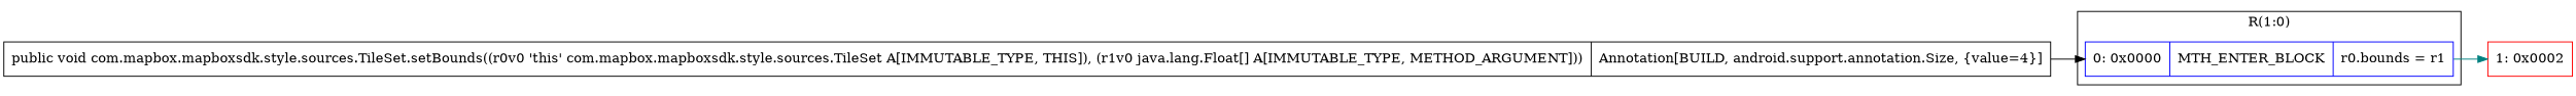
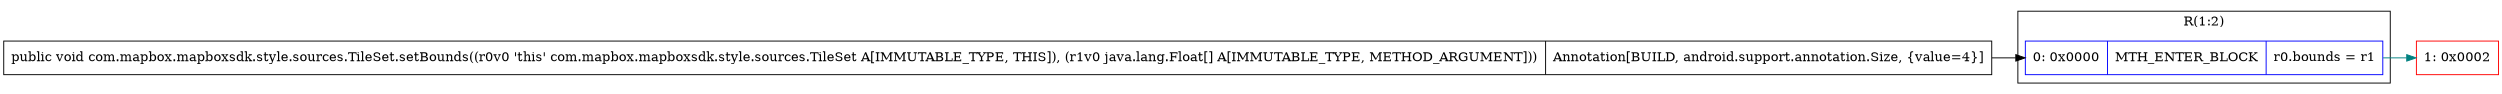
  digraph {
    rankdir=LR
    node [shape=record]
    edge [style=solid]
    n1 [color=blue label="{0\:\ 0x0000|MTH_ENTER_BLOCK\l|r0.bounds = r1\l}"]
    n2 [color=red label="{1\:\ 0x0002}"]
    n3 [label="{public void com.mapbox.mapboxsdk.style.sources.TileSet.setBounds((r0v0 'this' com.mapbox.mapboxsdk.style.sources.TileSet A[IMMUTABLE_TYPE, THIS]), (r1v0 java.lang.Float[] A[IMMUTABLE_TYPE, METHOD_ARGUMENT]))  | Annotation[BUILD, android.support.annotation.Size, \{value=4\}]\l}"]
    subgraph cluster_1 {
-     label="R(1:0)"
+     label="R(1:2)"
      n1
    }
    n1 -> n2 [color=teal]
    n3 -> n1 [color=black]
  }
